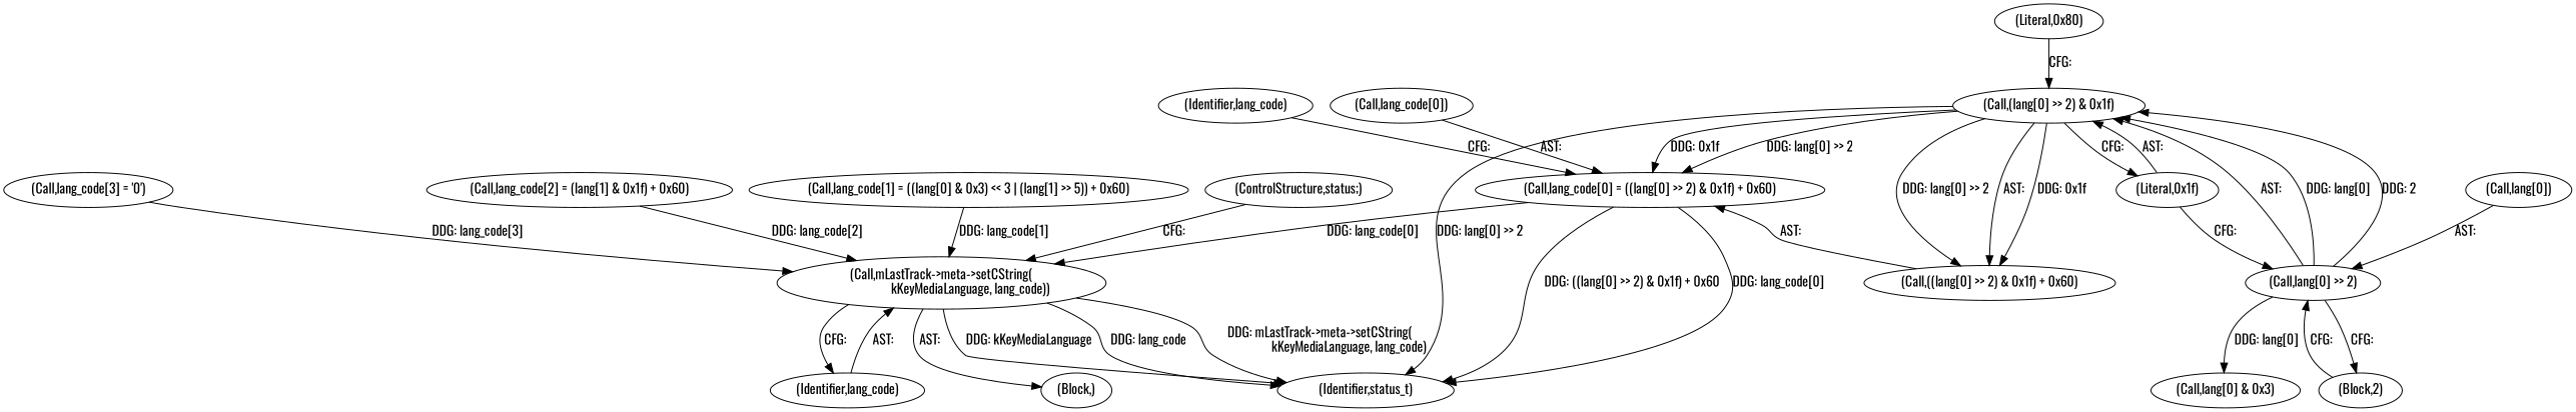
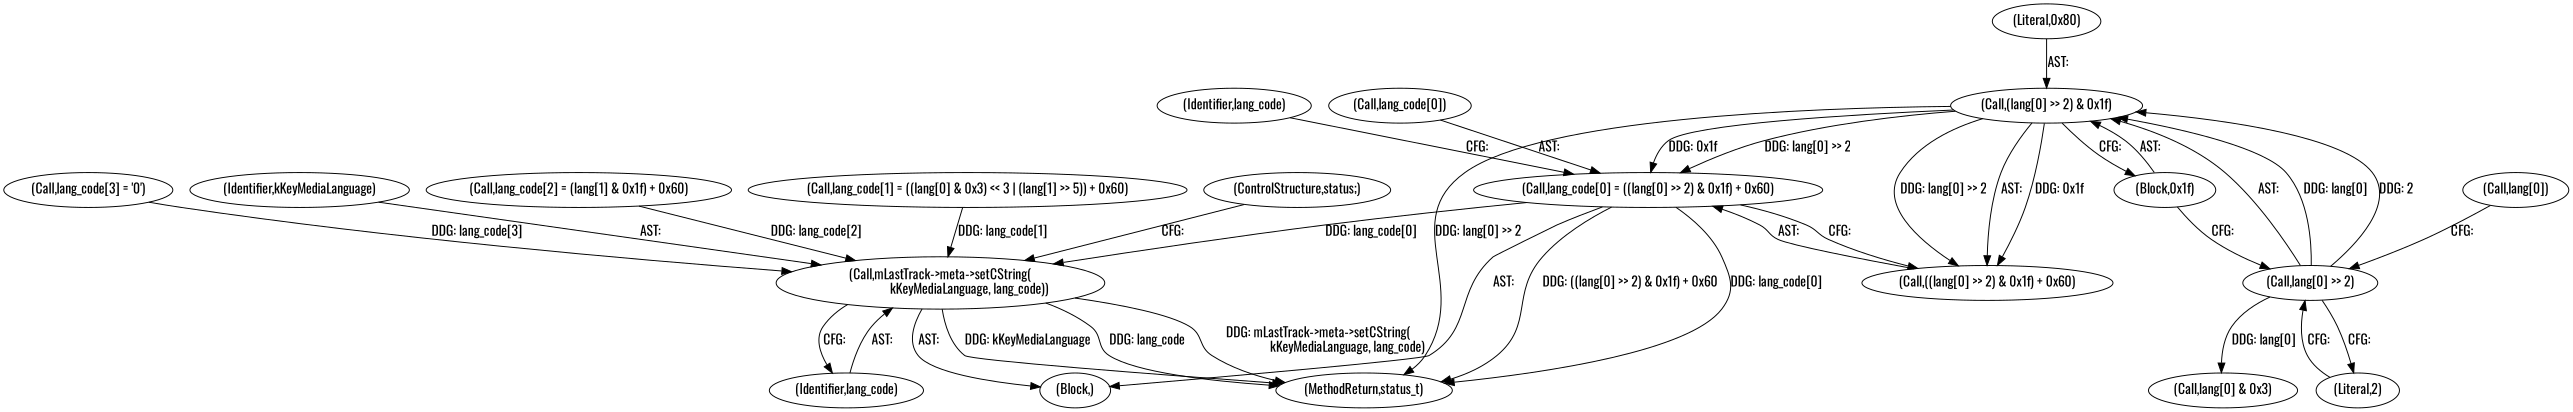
  digraph {
    fontname=Oswald
    node [fontname=Oswald]
    edge [fontname=Oswald]
    n1 [label="(Call,lang_code[0] = ((lang[0] >> 2) & 0x1f) + 0x60)"]
    n2 [label="(Call,mLastTrack->meta->setCString(\n                    kKeyMediaLanguage, lang_code))"]
    n3 [label="(Block,)"]
    n4 [label="(Call,((lang[0] >> 2) & 0x1f) + 0x60)"]
-   n5 [label="(Identifier,status_t)"]
+   n5 [label="(MethodReturn,status_t)"]
    n6 [label="(Identifier,lang_code)"]
    n7 [label="(Call,(lang[0] >> 2) & 0x1f)"]
-   n8 [label="(Literal,0x1f)"]
+   n8 [label="(Block,0x1f)"]
    n9 [label="(Call,lang[0] >> 2)"]
    n10 [label="(Call,lang[0] & 0x3)"]
-   n11 [label="(Block,2)"]
+   n11 [label="(Literal,2)"]
    n12 [label="(Literal,0x80)"]
    n13 [label="(Call,lang_code[1] = ((lang[0] & 0x3) << 3 | (lang[1] >> 5)) + 0x60)"]
    n14 [label="(ControlStructure,status;)"]
    n15 [label="(Call,lang_code[3] = '\0')"]
    n16 [label="(Identifier,lang_code)"]
    n17 [label="(Call,lang[0])"]
+   n18 [label="(Identifier,kKeyMediaLanguage)"]
    n19 [label="(Call,lang_code[2] = (lang[1] & 0x1f) + 0x60)"]
    n20 [label="(Call,lang_code[0])"]
    n1 -> n2 [label="DDG: lang_code[0]"]
+   n1 -> n3 [label="AST: "]
+   n1 -> n4 [label="CFG: "]
    n1 -> n5 [label="DDG: lang_code[0]"]
    n1 -> n5 [label="DDG: ((lang[0] >> 2) & 0x1f) + 0x60"]
    n2 -> n3 [label="AST: "]
    n2 -> n5 [label="DDG: mLastTrack->meta->setCString(\n                    kKeyMediaLanguage, lang_code)"]
    n2 -> n5 [label="DDG: kKeyMediaLanguage"]
    n2 -> n5 [label="DDG: lang_code"]
    n2 -> n6 [label="CFG: "]
    n4 -> n1 [label="AST: "]
    n6 -> n2 [label="AST: "]
    n7 -> n1 [label="DDG: lang[0] >> 2"]
    n7 -> n1 [label="DDG: 0x1f"]
    n7 -> n4 [label="AST: "]
    n7 -> n4 [label="DDG: lang[0] >> 2"]
    n7 -> n4 [label="DDG: 0x1f"]
    n7 -> n5 [label="DDG: lang[0] >> 2"]
    n7 -> n8 [label="CFG: "]
    n8 -> n7 [label="AST: "]
    n8 -> n9 [label="CFG: "]
    n9 -> n7 [label="AST: "]
    n9 -> n7 [label="DDG: lang[0]"]
    n9 -> n7 [label="DDG: 2"]
    n9 -> n10 [label="DDG: lang[0]"]
    n9 -> n11 [label="CFG: "]
    n11 -> n9 [label="CFG: "]
-   n12 -> n7 [label="CFG: "]
+   n12 -> n7 [label="AST: "]
    n13 -> n2 [label="DDG: lang_code[1]"]
    n14 -> n2 [label="CFG: "]
    n15 -> n2 [label="DDG: lang_code[3]"]
    n16 -> n1 [label="CFG: "]
-   n17 -> n9 [label="AST: "]
+   n17 -> n9 [label="CFG: "]
+   n18 -> n2 [label="AST: "]
    n19 -> n2 [label="DDG: lang_code[2]"]
    n20 -> n1 [label="AST: "]
  }
